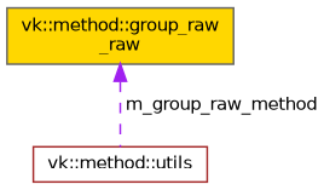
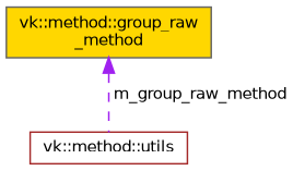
  digraph {
    node [fontname=Helvetica fontsize=10 shape=record style=filled]
    n1 [color=brown fillcolor=white fontcolor=black height=0.2 label="vk::method::utils" width=0.4]
-   n2 [color=gray40 fillcolor=gold height=0.2 label="vk::method::group_raw\l_raw" width=0.4]
+   n2 [color=gray40 fillcolor=gold height=0.2 label="vk::method::group_raw\l_method" width=0.4]
    n2 -> n1 [color=purple dir=back fontname=Helvetica fontsize=10 label=" m_group_raw_method" labelfontname=Helvetica labelfontsize=10 style=dashed]
  }
